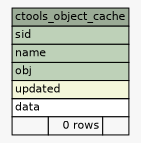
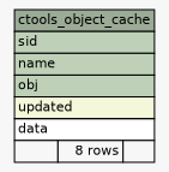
  digraph {
    bgcolor="#f7f7f7"
    fontname=Helvetica
    fontsize=11
    nodesep=0.18
    rankdir=RL
    ranksep=0.46
-   n1 [fontname=Helvetica fontsize=11 label=<     <TABLE BORDER="0" CELLBORDER="1" CELLSPACING="0" BGCOLOR="#ffffff">       <TR><TD COLSPAN="3" BGCOLOR="#9bab96" ALIGN="CENTER">ctools_object_cache</TD></TR>       <TR><TD PORT="sid" COLSPAN="3" BGCOLOR="#bed1b8" ALIGN="LEFT">sid</TD></TR>       <TR><TD PORT="name" COLSPAN="3" BGCOLOR="#bed1b8" ALIGN="LEFT">name</TD></TR>       <TR><TD PORT="obj" COLSPAN="3" BGCOLOR="#bed1b8" ALIGN="LEFT">obj</TD></TR>       <TR><TD PORT="updated" COLSPAN="3" BGCOLOR="#f4f7da" ALIGN="LEFT">updated</TD></TR>       <TR><TD PORT="data" COLSPAN="3" ALIGN="LEFT">data</TD></TR>       <TR><TD ALIGN="LEFT" BGCOLOR="#f7f7f7">  </TD><TD ALIGN="RIGHT" BGCOLOR="#f7f7f7">0 rows</TD><TD ALIGN="RIGHT" BGCOLOR="#f7f7f7">  </TD></TR>     </TABLE>> shape=plaintext]
+   n1 [fontname=Helvetica fontsize=11 label=<     <TABLE BORDER="0" CELLBORDER="1" CELLSPACING="0" BGCOLOR="#ffffff">       <TR><TD COLSPAN="3" BGCOLOR="#9bab96" ALIGN="CENTER">ctools_object_cache</TD></TR>       <TR><TD PORT="sid" COLSPAN="3" BGCOLOR="#bed1b8" ALIGN="LEFT">sid</TD></TR>       <TR><TD PORT="name" COLSPAN="3" BGCOLOR="#bed1b8" ALIGN="LEFT">name</TD></TR>       <TR><TD PORT="obj" COLSPAN="3" BGCOLOR="#bed1b8" ALIGN="LEFT">obj</TD></TR>       <TR><TD PORT="updated" COLSPAN="3" BGCOLOR="#f4f7da" ALIGN="LEFT">updated</TD></TR>       <TR><TD PORT="data" COLSPAN="3" ALIGN="LEFT">data</TD></TR>       <TR><TD ALIGN="LEFT" BGCOLOR="#f7f7f7">  </TD><TD ALIGN="RIGHT" BGCOLOR="#f7f7f7">8 rows</TD><TD ALIGN="RIGHT" BGCOLOR="#f7f7f7">  </TD></TR>     </TABLE>> shape=plaintext]
  }
